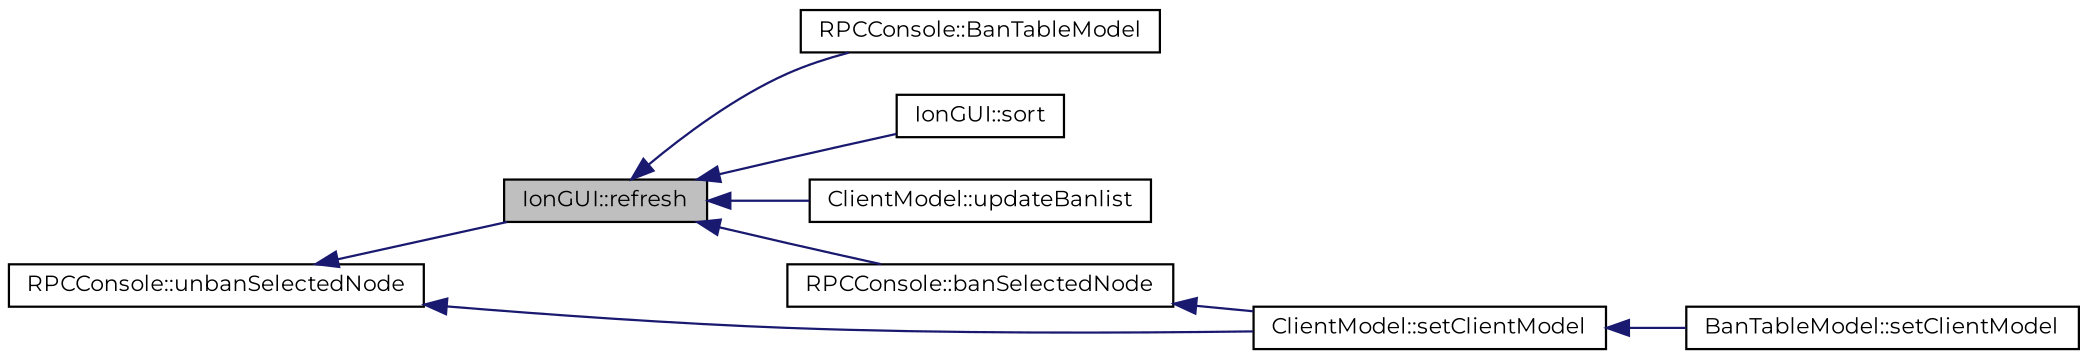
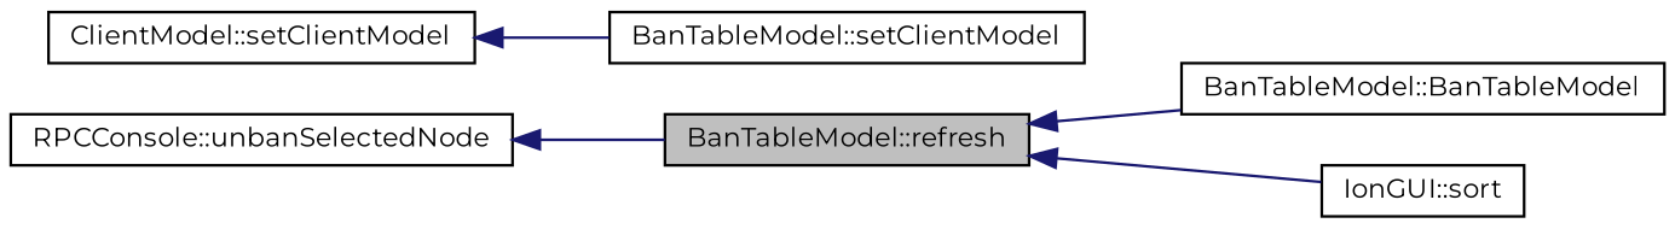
  digraph {
    fontname=Montserrat
    rankdir=LR
    node [color=black fillcolor=white fontname=Montserrat fontsize=10 shape=record style=filled]
    edge [color=midnightblue dir=back fontname=Montserrat fontsize=10 labelfontname=Helvetica labelfontsize=10 style=solid]
-   n1 [fillcolor=grey75 fontcolor=black height=0.2 label="IonGUI::refresh" width=0.4]
-   n2 [height=0.2 label="RPCConsole::BanTableModel" width=0.4]
+   n1 [fillcolor=grey75 fontcolor=black height=0.2 label="BanTableModel::refresh" width=0.4]
+   n2 [height=0.2 label="BanTableModel::BanTableModel" width=0.4]
    n3 [height=0.2 label="IonGUI::sort" width=0.4]
-   n4 [height=0.2 label="ClientModel::updateBanlist" width=0.4]
-   n5 [height=0.2 label="RPCConsole::banSelectedNode" width=0.4]
    n6 [height=0.2 label="ClientModel::setClientModel" width=0.4]
    n7 [height=0.2 label="RPCConsole::unbanSelectedNode" width=0.4]
    n8 [height=0.2 label="BanTableModel::setClientModel" width=0.4]
    n1 -> n2
    n1 -> n3
-   n1 -> n4
-   n1 -> n5
-   n5 -> n6
    n6 -> n8
    n7 -> n1
-   n7 -> n6
  }
